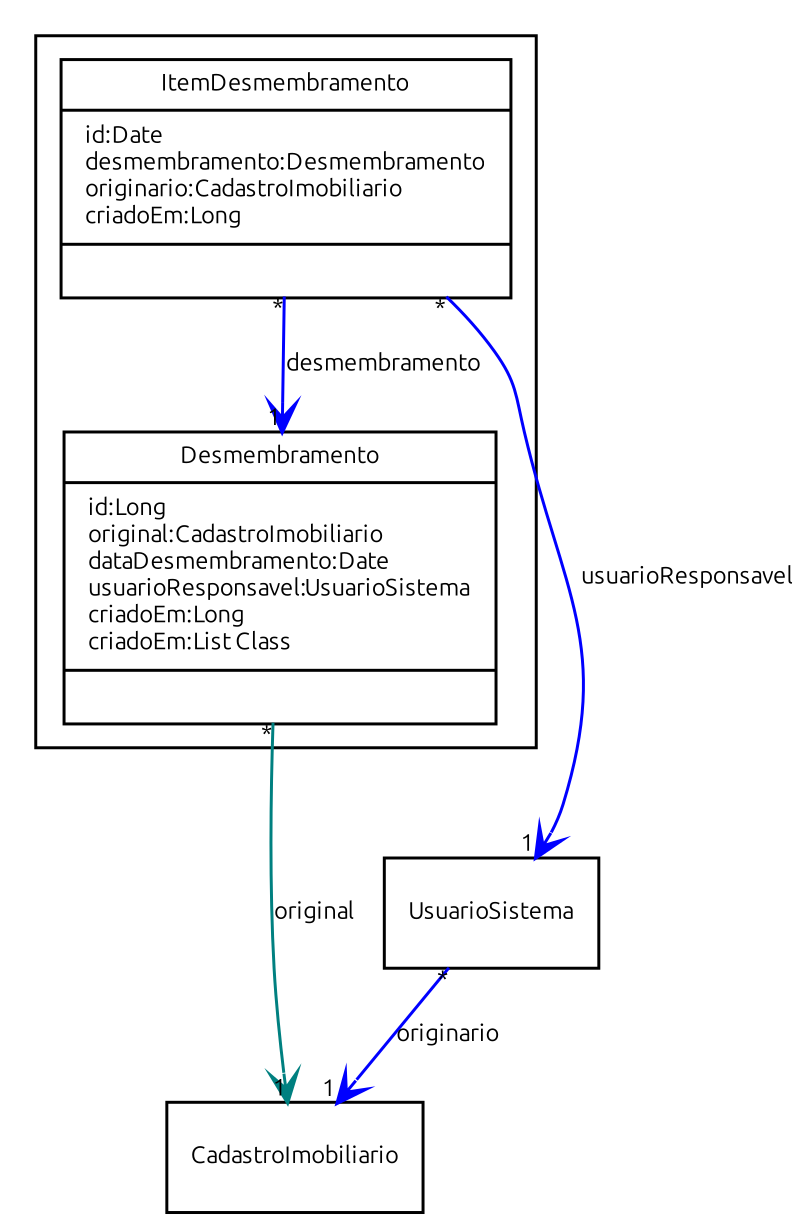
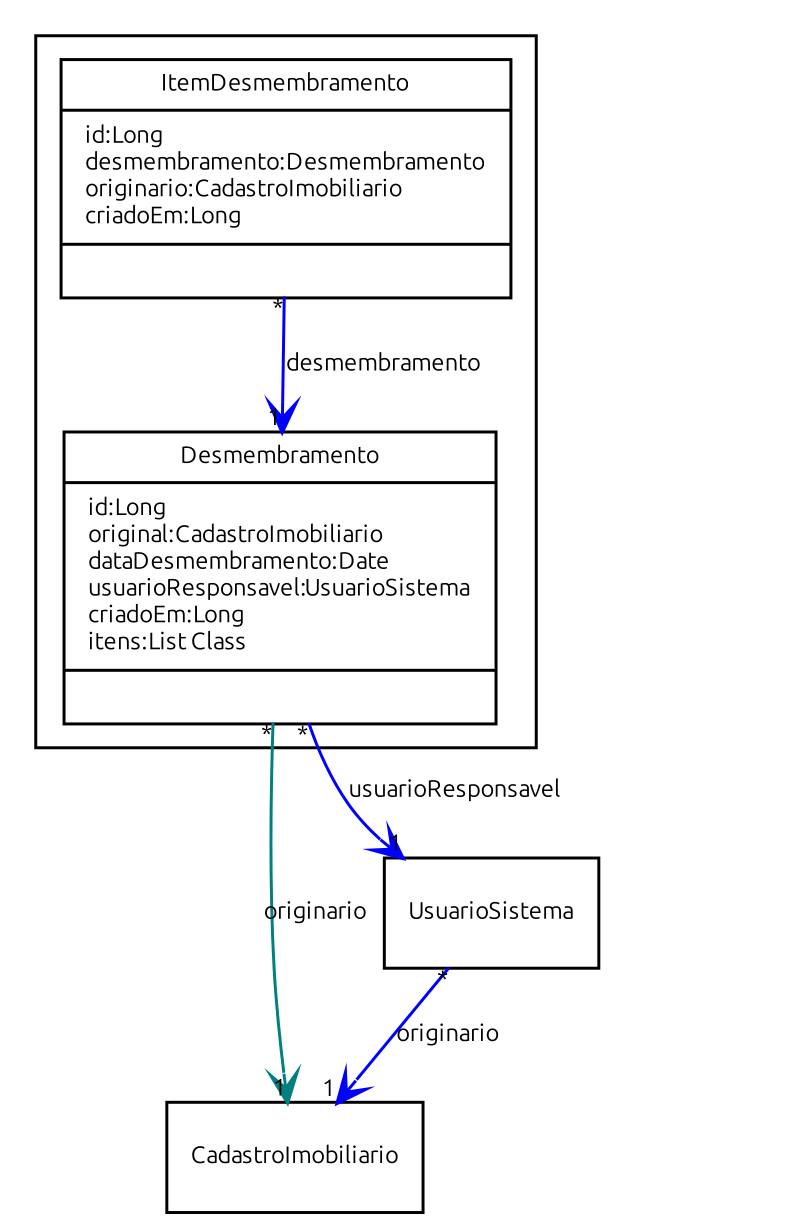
  digraph {
    fontname=Ubuntu
    fontsize=8
    node [fontname=Ubuntu fontsize=8 shape=record]
    edge [arrowhead=vee color=blue fontname=Ubuntu fontsize=8 headlabel=1 taillabel="*"]
-   n1 [label="{Desmembramento|id:Long\loriginal:CadastroImobiliario\ldataDesmembramento:Date\lusuarioResponsavel:UsuarioSistema\lcriadoEm:Long\lcriadoEm:List Class\l|\l}"]
-   n2 [label="{ItemDesmembramento|id:Date\ldesmembramento:Desmembramento\loriginario:CadastroImobiliario\lcriadoEm:Long\l|\l}"]
+   n1 [label="{Desmembramento|id:Long\loriginal:CadastroImobiliario\ldataDesmembramento:Date\lusuarioResponsavel:UsuarioSistema\lcriadoEm:Long\litens:List Class\l|\l}"]
+   n2 [label="{ItemDesmembramento|id:Long\ldesmembramento:Desmembramento\loriginario:CadastroImobiliario\lcriadoEm:Long\l|\l}"]
    CadastroImobiliario
    UsuarioSistema
    subgraph cluster_1 {
      n1
      n2
    }
-   n1 -> CadastroImobiliario [color=teal label=original]
-   n2 -> UsuarioSistema [label=usuarioResponsavel]
+   n1 -> CadastroImobiliario [color=teal label=originario]
+   n1 -> UsuarioSistema [label=usuarioResponsavel]
    n2 -> n1 [label=desmembramento]
    UsuarioSistema -> CadastroImobiliario [label=originario]
  }
